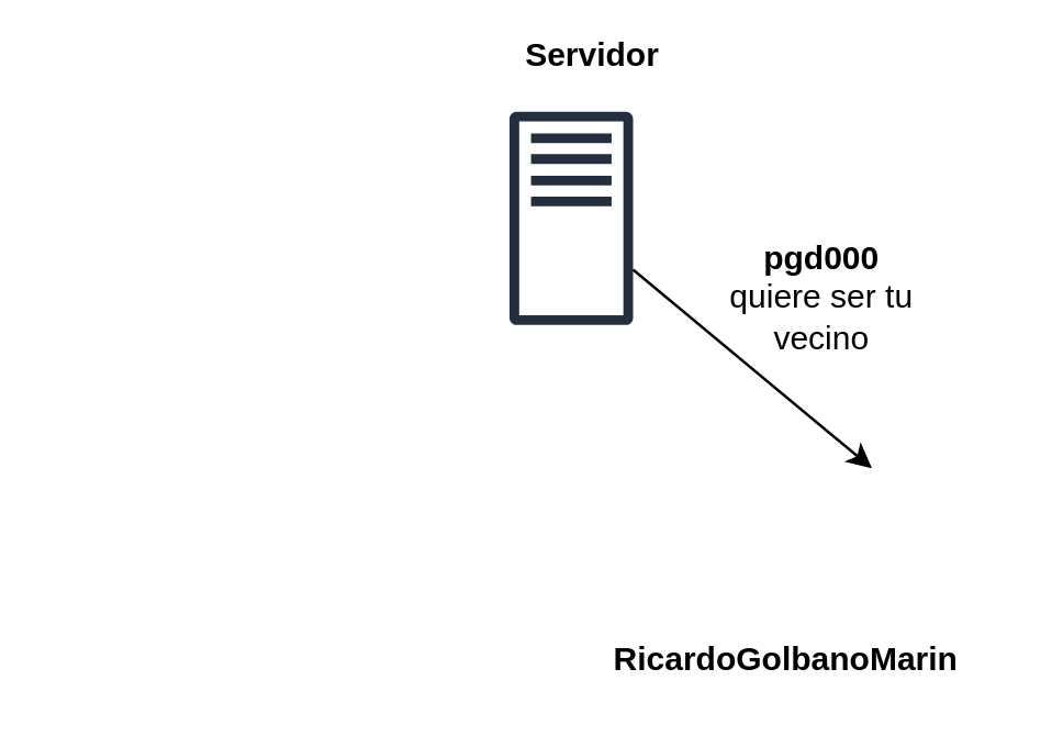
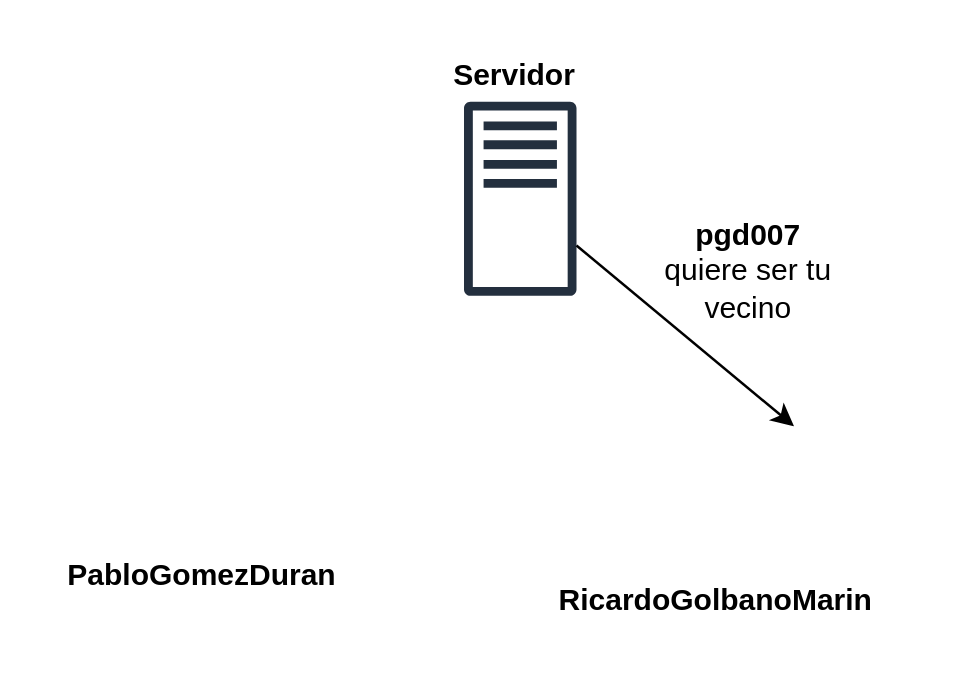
  <mxCell id="0" />
  <mxCell id="1" parent="0" />
- <mxCell id="2" value="Servidor" style="text;html=1;align=center;verticalAlign=middle;resizable=0;points=[];autosize=1;fontStyle=1" parent="1" vertex="1"><mxGeometry x="180" y="10" width="70" height="20" as="geometry" /></mxCell>
+ <mxCell id="2" value="Servidor" style="text;html=1;align=center;verticalAlign=middle;resizable=0;points=[];autosize=1;fontStyle=1" parent="1" vertex="1"><mxGeometry x="170" y="20" width="70" height="20" as="geometry" /></mxCell>
  <mxCell id="3" value="" style="outlineConnect=0;fontColor=#232F3E;gradientColor=none;fillColor=#232F3E;strokeColor=none;dashed=0;verticalLabelPosition=bottom;verticalAlign=top;align=center;html=1;fontSize=12;fontStyle=0;aspect=fixed;pointerEvents=1;shape=mxgraph.aws4.traditional_server;" parent="1" vertex="1"><mxGeometry x="185" y="40" width="45" height="78" as="geometry" /></mxCell>
  <mxCell id="4" value="" style="shape=image;html=1;verticalAlign=top;verticalLabelPosition=bottom;labelBackgroundColor=#ffffff;imageAspect=0;aspect=fixed;image=https://cdn2.iconfinder.com/data/icons/pittogrammi/142/04-128.png" parent="1" vertex="1"><mxGeometry x="51" y="170" width="48" height="48" as="geometry" /></mxCell>
  <mxCell id="5" value="" style="shape=image;html=1;verticalAlign=top;verticalLabelPosition=bottom;labelBackgroundColor=#ffffff;imageAspect=0;aspect=fixed;image=https://cdn2.iconfinder.com/data/icons/pittogrammi/142/04-128.png" parent="1" vertex="1"><mxGeometry x="317" y="170" width="48" height="48" as="geometry" /></mxCell>
  <mxCell id="6" value="" style="endArrow=classic;html=1;strokeWidth=1;fontSize=12;entryX=0;entryY=0;entryDx=0;entryDy=0;" parent="1" source="3" target="5" edge="1"><mxGeometry width="50" height="50" relative="1" as="geometry"><mxPoint x="268.5" y="168" as="sourcePoint" /><mxPoint x="318.5" y="68" as="targetPoint" /></mxGeometry></mxCell>
- <mxCell id="7" value="&lt;b&gt;pgd000 &lt;/b&gt;quiere ser tu vecino" style="text;html=1;strokeColor=none;fillColor=none;align=center;verticalAlign=middle;whiteSpace=wrap;rounded=0;fontSize=12;" parent="1" vertex="1"><mxGeometry x="258.5" y="98" width="80" height="20" as="geometry" /></mxCell>
+ <mxCell id="7" value="&lt;b&gt;pgd007 &lt;/b&gt;quiere ser tu vecino" style="text;html=1;strokeColor=none;fillColor=none;align=center;verticalAlign=middle;whiteSpace=wrap;rounded=0;fontSize=12;" parent="1" vertex="1"><mxGeometry x="258.5" y="98" width="80" height="20" as="geometry" /></mxCell>
+ <mxCell id="8" value="PabloGomezDuran" style="text;html=1;align=center;verticalAlign=middle;resizable=0;points=[];autosize=1;fontStyle=1" vertex="1" parent="1"><mxGeometry x="20" y="220" width="120" height="20" as="geometry" /></mxCell>
  <mxCell id="9" value="RicardoGolbanoMarin" style="text;html=1;strokeColor=none;fillColor=none;align=center;verticalAlign=middle;whiteSpace=wrap;rounded=0;fontStyle=1" vertex="1" parent="1"><mxGeometry x="226" y="230" width="120" height="20" as="geometry" /></mxCell>
